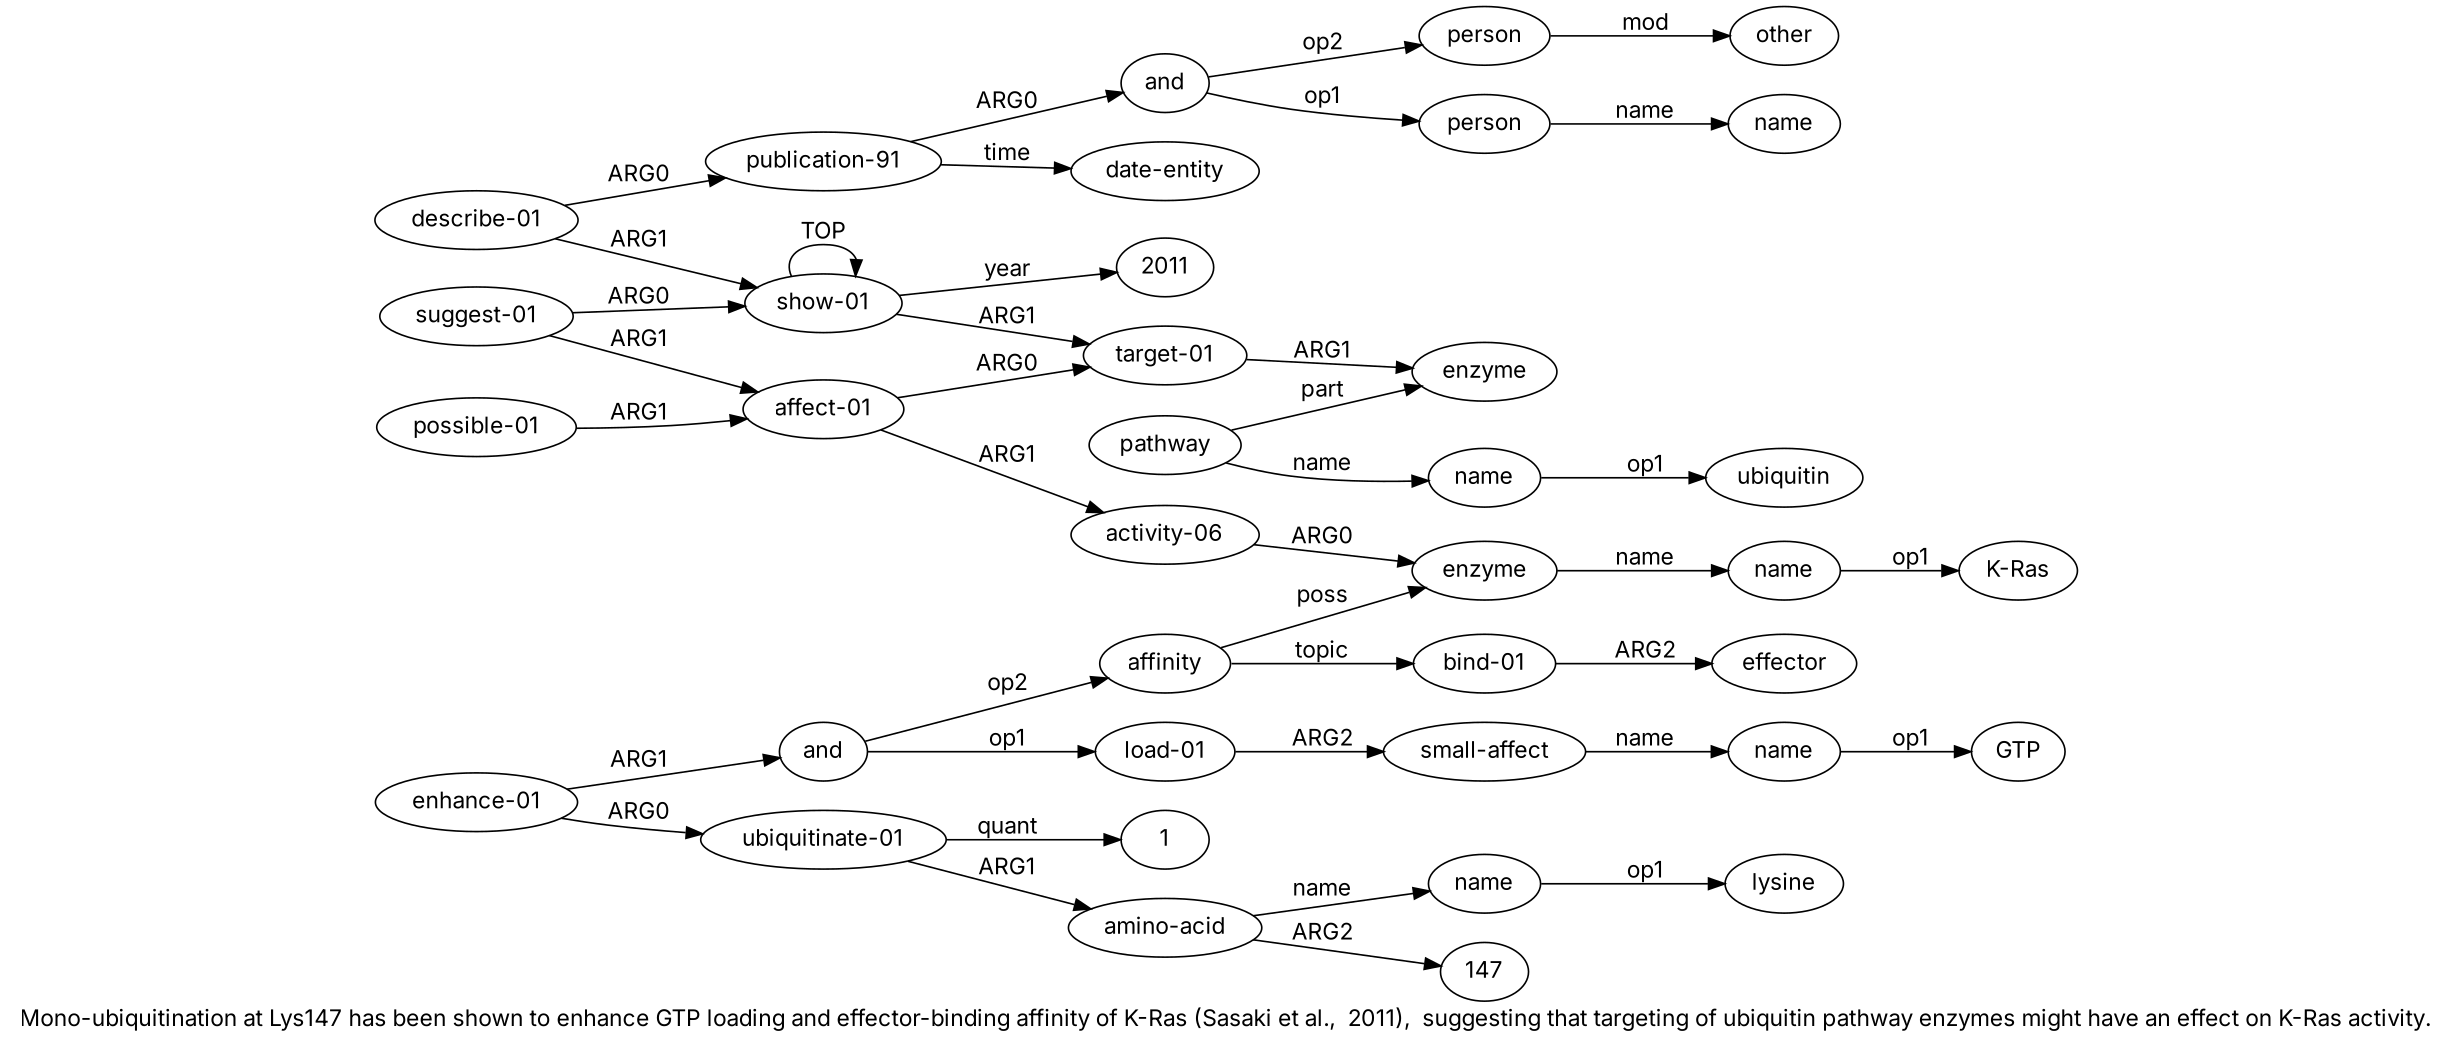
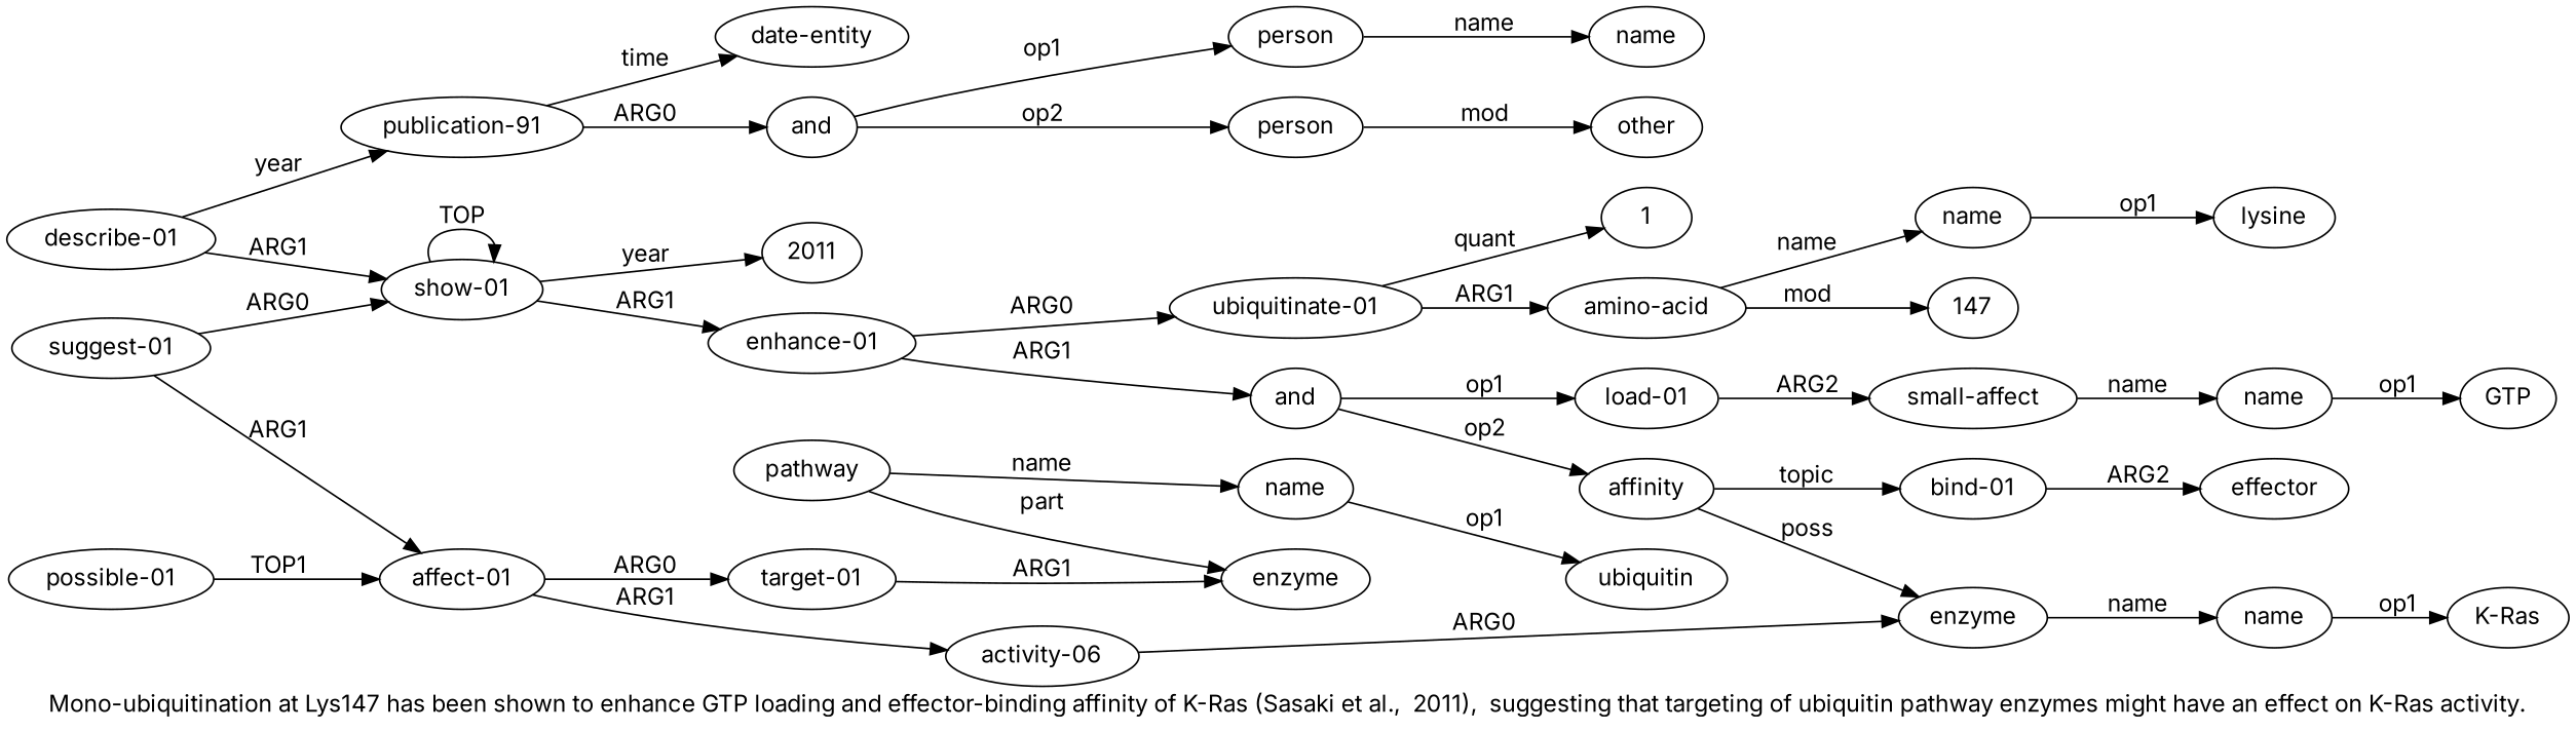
  digraph {
    fontname=Inter
    label="Mono-ubiquitination at Lys147 has been shown to enhance GTP loading and effector-binding affinity of K-Ras (Sasaki et al.,  2011),  suggesting that targeting of ubiquitin pathway enzymes might have an effect on K-Ras activity."
    rankdir=LR
    node [color=black fontname=Inter gold_ind=-1 gold_label=name test_ind=-1 test_label=name]
    edge [color=black fontname=Inter gold_label=ARG1 test_label=ARG1]
    n1 [gold_ind=20 gold_label=other label=other test_ind=20 test_label=other]
    n2 [gold_ind=21 gold_label="date-entity" label="date-entity" test_ind=21 test_label="date-entity"]
    n3 [gold_label=2011 label=2011 test_label=2011]
    n4 [gold_ind=22 gold_label="suggest-01" label="suggest-01" test_ind=22 test_label="suggest-01"]
    n5 [gold_ind=23 gold_label="affect-01" label="affect-01" test_ind=23 test_label="affect-01"]
    n6 [gold_ind=0 gold_label="show-01" label="show-01" test_ind=0 test_label="show-01"]
    n7 [gold_ind=24 gold_label="target-01" label="target-01" test_ind=24 test_label="target-01"]
    n8 [gold_ind=28 gold_label="activity-06" label="activity-06" test_ind=28 test_label="activity-06"]
    n9 [gold_ind=1 gold_label="enhance-01" label="enhance-01" test_ind=1 test_label="enhance-01"]
    n10 [gold_ind=25 gold_label=enzyme label=enzyme test_ind=25 test_label=enzyme]
    n11 [gold_ind=10 gold_label=enzyme label=enzyme test_ind=10 test_label=enzyme]
    n12 [gold_ind=2 gold_label="ubiquitinate-01" label="ubiquitinate-01" test_ind=2 test_label="ubiquitinate-01"]
    n13 [gold_ind=5 gold_label=and label=and test_ind=5 test_label=and]
    n14 [gold_ind=11 label=name test_ind=11]
    n15 [gold_ind=26 gold_label=pathway label=pathway test_ind=26 test_label=pathway]
    n16 [gold_ind=27 label=name test_ind=27]
    n17 [gold_label=ubiquitin label=ubiquitin test_label=ubiquitin]
    n18 [gold_label="K-Ras" label="K-Ras" test_label="K-Ras"]
    n19 [gold_ind=29 gold_label="possible-01" label="possible-01" test_ind=29 test_label="possible-01"]
    n20 [gold_label=lysine label=lysine test_label=lysine]
    n21 [gold_label=GTP label=GTP test_label=GTP]
    n22 [gold_ind=15 gold_label="publication-91" label="publication-91" test_ind=15 test_label="publication-91"]
    n23 [gold_ind=16 gold_label=and label=and test_ind=16 test_label=and]
    n24 [gold_ind=17 gold_label=person label=person test_ind=17 test_label=person]
    n25 [gold_ind=19 gold_label=person label=person test_ind=19 test_label=person]
    n26 [gold_ind=18 label=name test_ind=18]
    n27 [gold_ind=14 gold_label="describe-01" label="describe-01" test_ind=14 test_label="describe-01"]
    n28 [gold_ind=13 gold_label=effector label=effector test_ind=13 test_label=effector]
    n29 [gold_ind=12 gold_label="bind-01" label="bind-01" test_ind=12 test_label="bind-01"]
    n30 [gold_label=1 label=1 test_label=1]
    n31 [gold_ind=3 gold_label="amino-acid" label="amino-acid" test_ind=3 test_label="amino-acid"]
    n32 [gold_ind=6 gold_label="load-01" label="load-01" test_ind=6 test_label="load-01"]
    n33 [gold_ind=9 gold_label=affinity label=affinity test_ind=9 test_label=affinity]
    n34 [gold_ind=4 label=name test_ind=4]
    n35 [gold_label=147 label=147 test_label=147]
    n36 [gold_ind=7 gold_label="small-molecule" label="small-affect" test_ind=7 test_label="small-molecule"]
    n37 [gold_ind=8 label=name test_ind=8]
    n4 -> n5 [label=ARG1]
    n4 -> n6 [gold_label=ARG0 label=ARG0 test_label=ARG0]
    n5 -> n7 [gold_label=ARG0 label=ARG0 test_label=ARG0]
    n5 -> n8 [label=ARG1]
    n6 -> n3 [gold_label=year label=year test_label=year]
    n6 -> n6 [gold_label=TOP label=TOP test_label=TOP]
-   n6 -> n7 [label=ARG1]
+   n6 -> n9 [label=ARG1]
    n7 -> n10 [label=ARG1]
    n8 -> n11 [gold_label=ARG0 label=ARG0 test_label=ARG0]
    n9 -> n12 [gold_label=ARG0 label=ARG0 test_label=ARG0]
    n9 -> n13 [label=ARG1]
    n11 -> n14 [gold_label=name label=name test_label=name]
    n12 -> n30 [gold_label=quant label=quant test_label=quant]
    n12 -> n31 [label=ARG1]
    n13 -> n32 [gold_label=op1 label=op1 test_label=op1]
    n13 -> n33 [gold_label=op2 label=op2 test_label=op2]
    n14 -> n18 [gold_label=op1 label=op1 test_label=op1]
    n15 -> n10 [gold_label=part label=part test_label=part]
    n15 -> n16 [gold_label=name label=name test_label=name]
    n16 -> n17 [gold_label=op1 label=op1 test_label=op1]
-   n19 -> n5 [label=ARG1]
+   n19 -> n5 [label=TOP1]
    n22 -> n2 [gold_label=time label=time test_label=time]
    n22 -> n23 [gold_label=ARG0 label=ARG0 test_label=ARG0]
    n23 -> n24 [gold_label=op1 label=op1 test_label=op1]
    n23 -> n25 [gold_label=op2 label=op2 test_label=op2]
    n24 -> n26 [gold_label=name label=name test_label=name]
    n25 -> n1 [gold_label=mod label=mod test_label=mod]
    n27 -> n6 [label=ARG1]
-   n27 -> n22 [gold_label=ARG0 label=ARG0 test_label=ARG0]
+   n27 -> n22 [gold_label=ARG0 label=year test_label=ARG0]
    n29 -> n28 [gold_label=ARG2 label=ARG2 test_label=ARG2]
    n31 -> n34 [gold_label=name label=name test_label=name]
-   n31 -> n35 [gold_label=mod label=ARG2 test_label=mod]
+   n31 -> n35 [gold_label=mod label=mod test_label=mod]
    n32 -> n36 [gold_label=ARG2 label=ARG2 test_label=ARG2]
    n33 -> n11 [gold_label=poss label=poss test_label=poss]
    n33 -> n29 [gold_label=topic label=topic test_label=topic]
    n34 -> n20 [gold_label=op1 label=op1 test_label=op1]
    n36 -> n37 [gold_label=name label=name test_label=name]
    n37 -> n21 [gold_label=op1 label=op1 test_label=op1]
  }
